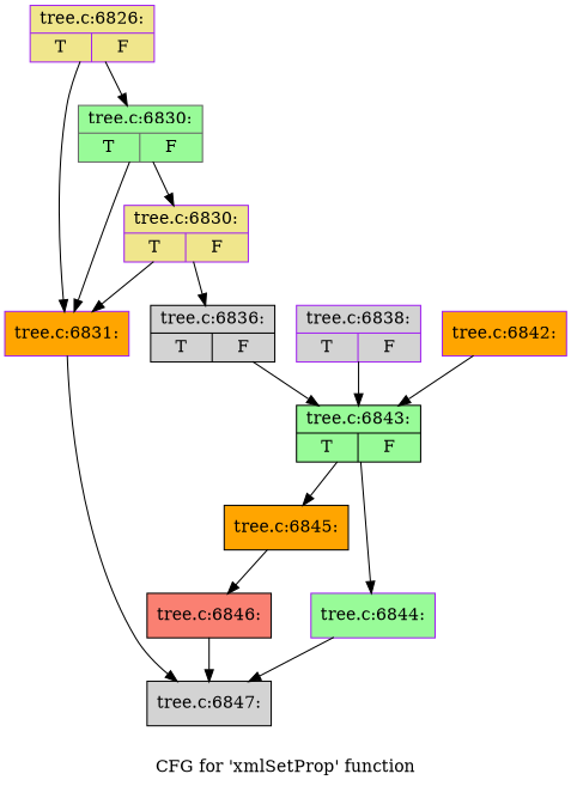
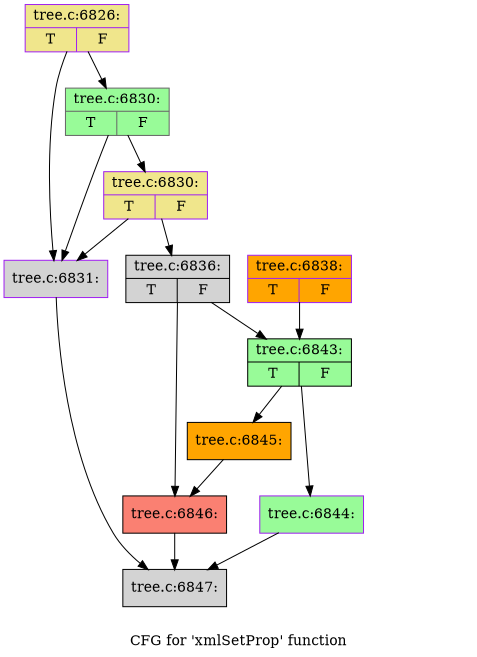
  digraph {
    label="CFG for 'xmlSetProp' function"
    node [color=purple fillcolor=lightgrey shape=record style=filled]
    n1 [fillcolor=khaki label="{tree.c:6826:|{<s0>T|<s1>F}}"]
-   n2 [fillcolor=orange label="{tree.c:6831:}"]
+   n2 [label="{tree.c:6831:}"]
    n3 [color=gray40 fillcolor=palegreen label="{tree.c:6830:|{<s0>T|<s1>F}}"]
    n4 [color=black label="{tree.c:6847:}"]
    n5 [fillcolor=khaki label="{tree.c:6830:|{<s0>T|<s1>F}}"]
    n6 [color=black label="{tree.c:6836:|{<s0>T|<s1>F}}"]
    n7 [color=black fillcolor=salmon label="{tree.c:6846:}"]
    n8 [color=black fillcolor=palegreen label="{tree.c:6843:|{<s0>T|<s1>F}}"]
-   n9 [label="{tree.c:6838:|{<s0>T|<s1>F}}"]
-   n10 [fillcolor=orange label="{tree.c:6842:}"]
+   n9 [fillcolor=orange label="{tree.c:6838:|{<s0>T|<s1>F}}"]
    n11 [fillcolor=palegreen label="{tree.c:6844:}"]
    n12 [color=black fillcolor=orange label="{tree.c:6845:}"]
    n1 -> n2
    n1 -> n3
    n2 -> n4
    n3 -> n2
    n3 -> n5
    n5 -> n2
    n5 -> n6
+   n6 -> n7
    n6 -> n8
    n7 -> n4
    n8 -> n11
    n8 -> n12
    n9 -> n8
-   n10 -> n8
    n11 -> n4
    n12 -> n7
  }
